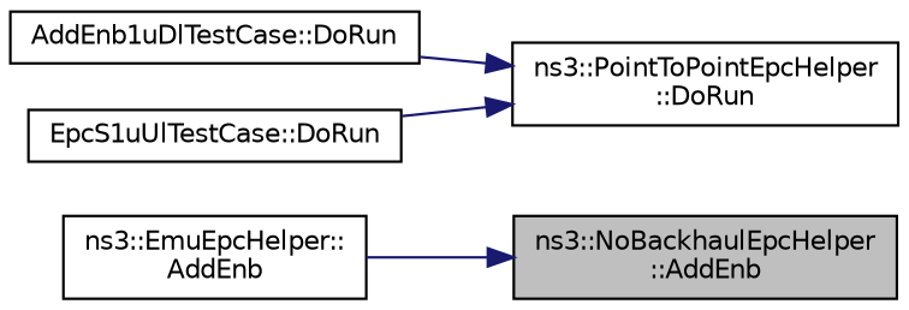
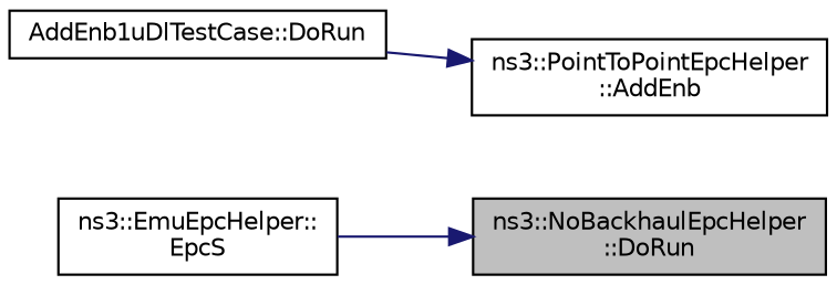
  digraph {
    rankdir=RL
    node [color=black fillcolor=white fontname=Helvetica fontsize=10 shape=record style=filled]
    edge [color=midnightblue dir=back fontname=Helvetica fontsize=10 labelfontname=Helvetica labelfontsize=10 style=solid]
-   n1 [fillcolor=grey75 fontcolor=black height=0.2 label="ns3::NoBackhaulEpcHelper\l::AddEnb" width=0.4]
-   n2 [height=0.2 label="ns3::EmuEpcHelper::\lAddEnb" width=0.4]
-   n3 [height=0.2 label="ns3::PointToPointEpcHelper\l::DoRun" width=0.4]
+   n1 [fillcolor=grey75 fontcolor=black height=0.2 label="ns3::NoBackhaulEpcHelper\l::DoRun" width=0.4]
+   n2 [height=0.2 label="ns3::EmuEpcHelper::\lEpcS" width=0.4]
+   n3 [height=0.2 label="ns3::PointToPointEpcHelper\l::AddEnb" width=0.4]
    n4 [height=0.2 label="AddEnb1uDlTestCase::DoRun" width=0.4]
-   n5 [height=0.2 label="EpcS1uUlTestCase::DoRun" width=0.4]
    n1 -> n2
    n3 -> n4
-   n3 -> n5
  }
